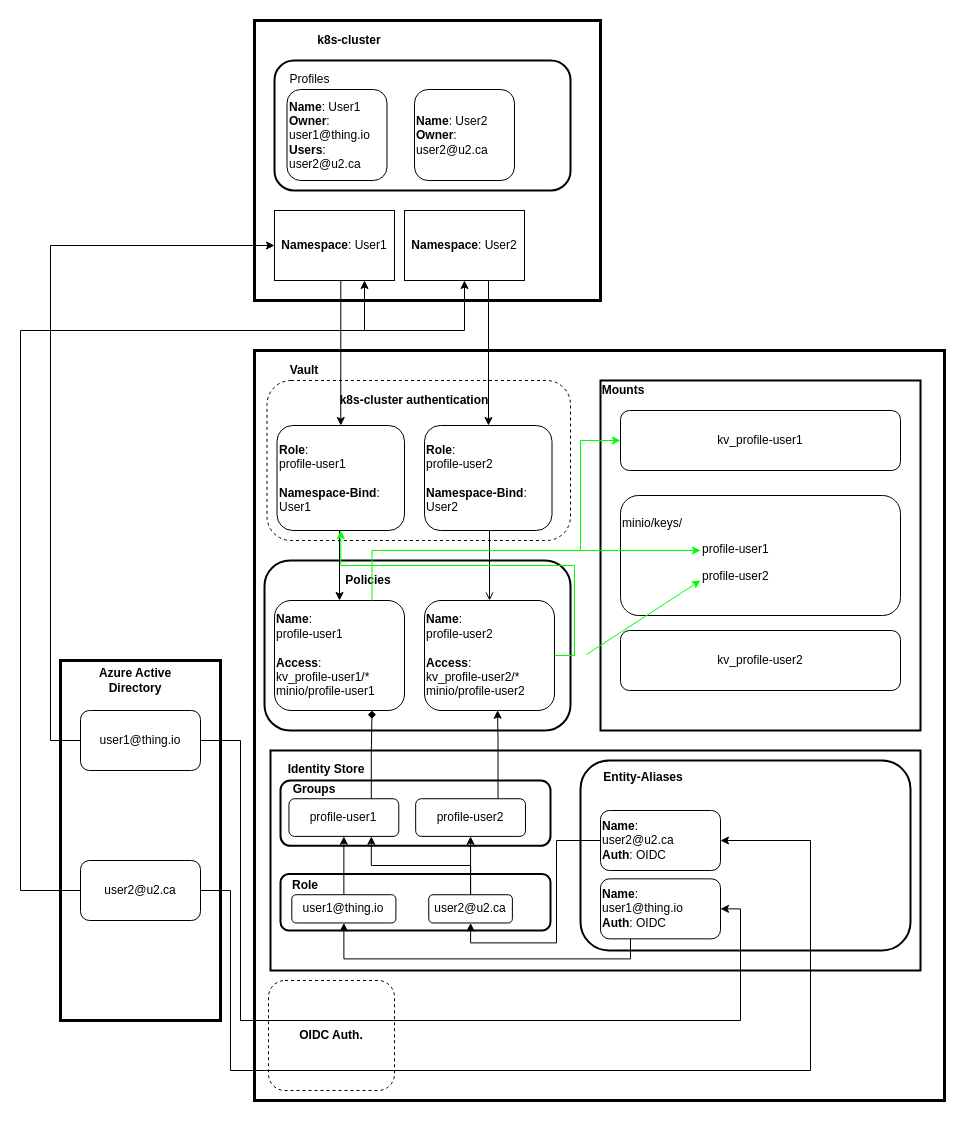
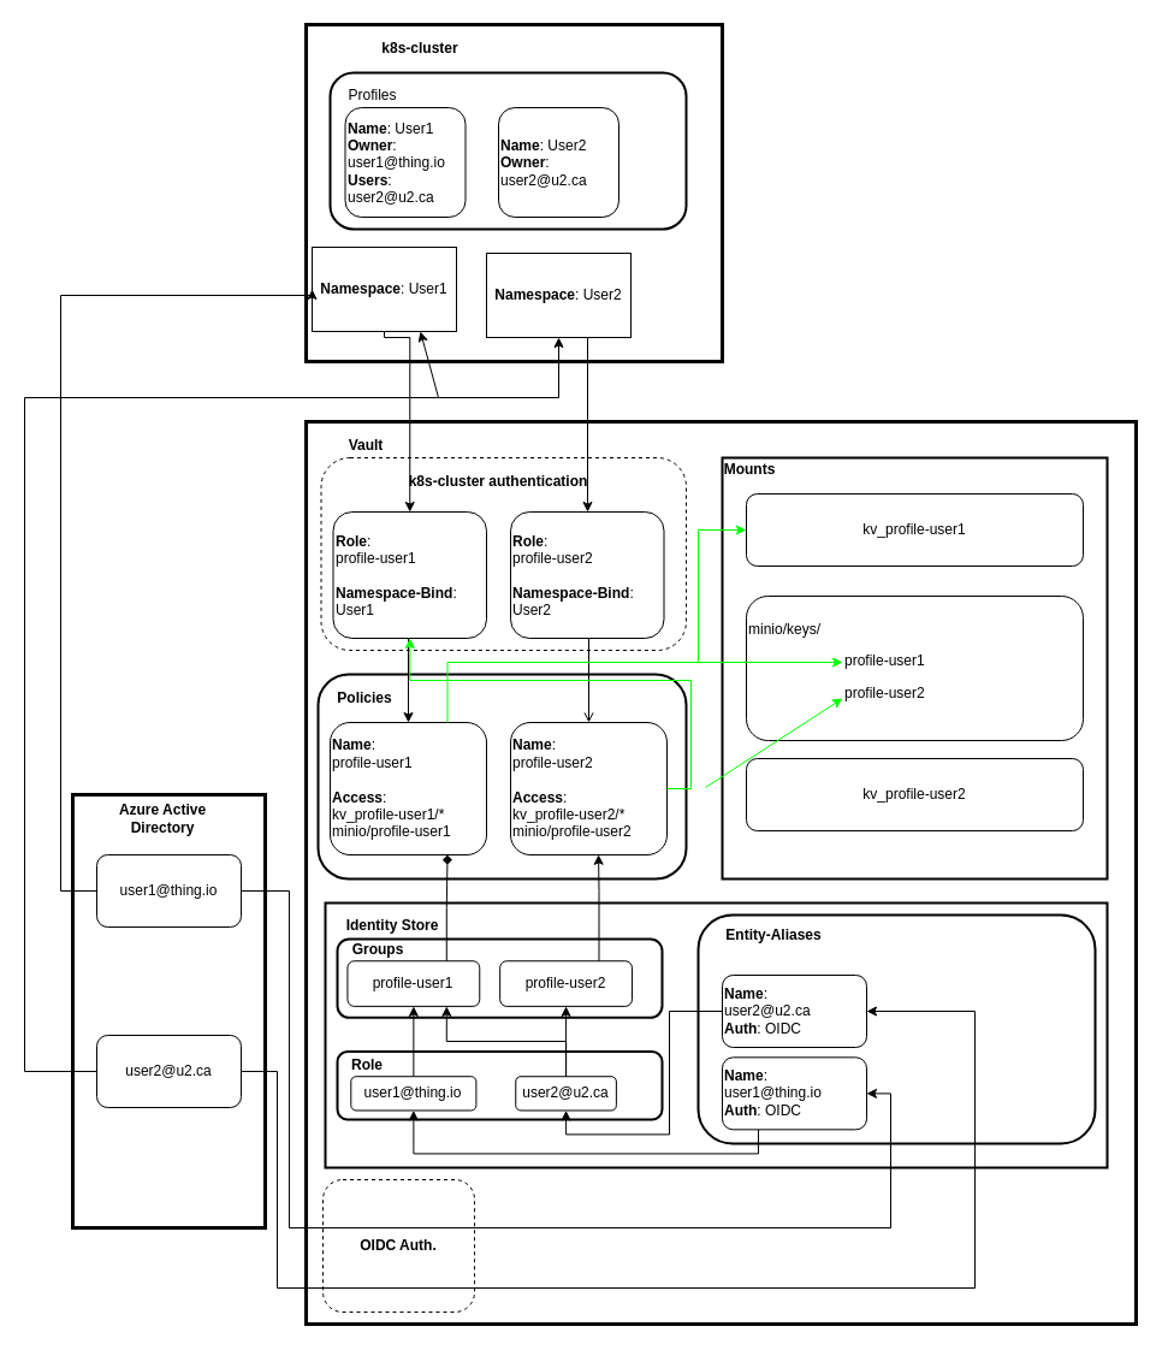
  <mxCell id="0" />
  <mxCell id="1" parent="0" />
  <mxCell id="2" value="" style="rounded=0;whiteSpace=wrap;html=1;strokeWidth=3;" parent="1" vertex="1"><mxGeometry x="254" y="20" width="346" height="280" as="geometry" /></mxCell>
  <mxCell id="3" value="k8s-cluster" style="text;html=1;strokeColor=none;fillColor=none;align=center;verticalAlign=middle;whiteSpace=wrap;rounded=0;fontStyle=1" parent="1" vertex="1"><mxGeometry x="264" y="30" width="170" height="20" as="geometry" /></mxCell>
  <mxCell id="4" value="" style="rounded=1;whiteSpace=wrap;html=1;strokeWidth=2;" parent="1" vertex="1"><mxGeometry x="274" y="60" width="296" height="130" as="geometry" /></mxCell>
  <mxCell id="5" value="Profiles" style="text;html=1;strokeColor=none;fillColor=none;align=center;verticalAlign=middle;whiteSpace=wrap;rounded=0;" parent="1" vertex="1"><mxGeometry x="286.5" y="69" width="45" height="20" as="geometry" /></mxCell>
  <mxCell id="6" value="&lt;div align=&quot;left&quot;&gt;&lt;b&gt;Name&lt;/b&gt;: User1&lt;br&gt;&lt;b&gt;Owner&lt;/b&gt;: user1@thing.io&lt;br&gt;&lt;b&gt;Users&lt;/b&gt;:&lt;br&gt;&lt;/div&gt;&lt;div align=&quot;left&quot;&gt;user2@u2.ca&lt;br&gt;&lt;/div&gt;" style="rounded=1;whiteSpace=wrap;html=1;align=left;" parent="1" vertex="1"><mxGeometry x="286.5" y="89" width="100" height="91" as="geometry" /></mxCell>
  <mxCell id="7" value="&lt;div&gt;&lt;b&gt;Name&lt;/b&gt;: User2&lt;/div&gt;&lt;div&gt;&lt;b&gt;Owner&lt;/b&gt;: &lt;br&gt;&lt;/div&gt;&lt;div&gt;user2@u2.ca&lt;br&gt;&lt;/div&gt;" style="rounded=1;whiteSpace=wrap;html=1;align=left;" parent="1" vertex="1"><mxGeometry x="414" y="89" width="100" height="91" as="geometry" /></mxCell>
- <mxCell id="8" value="&lt;b&gt;Namespace&lt;/b&gt;: User1" style="rounded=0;whiteSpace=wrap;html=1;" parent="1" vertex="1"><mxGeometry x="274" y="210" width="120" height="70" as="geometry" /></mxCell>
+ <mxCell id="8" value="&lt;b&gt;Namespace&lt;/b&gt;: User1" style="rounded=0;whiteSpace=wrap;html=1;" parent="1" vertex="1"><mxGeometry x="259" y="205" width="120" height="70" as="geometry" /></mxCell>
  <mxCell id="9" value="&lt;b&gt;Namespace&lt;/b&gt;: User2" style="rounded=0;whiteSpace=wrap;html=1;" parent="1" vertex="1"><mxGeometry x="404" y="210" width="120" height="70" as="geometry" /></mxCell>
  <mxCell id="10" value="" style="rounded=0;whiteSpace=wrap;html=1;strokeWidth=3;" parent="1" vertex="1"><mxGeometry x="254" y="350" width="690" height="750" as="geometry" /></mxCell>
  <mxCell id="11" value="" style="rounded=1;whiteSpace=wrap;html=1;strokeWidth=1;dashed=1;" parent="1" vertex="1"><mxGeometry x="266.5" y="380" width="303.5" height="160" as="geometry" /></mxCell>
  <mxCell id="12" value="k8s-cluster authentication" style="text;html=1;strokeColor=none;fillColor=none;align=center;verticalAlign=middle;whiteSpace=wrap;rounded=0;fontStyle=1" parent="1" vertex="1"><mxGeometry x="304" y="390" width="220" height="20" as="geometry" /></mxCell>
  <mxCell id="13" value="&lt;div&gt;Vault&lt;/div&gt;" style="text;html=1;strokeColor=none;fillColor=none;align=center;verticalAlign=middle;whiteSpace=wrap;rounded=0;fontStyle=1" parent="1" vertex="1"><mxGeometry x="284" y="360" width="40" height="20" as="geometry" /></mxCell>
  <mxCell id="14" value="&lt;div align=&quot;left&quot;&gt;&lt;b&gt;Role&lt;/b&gt;: &lt;br&gt;&lt;/div&gt;&lt;div align=&quot;left&quot;&gt;profile-user1&lt;/div&gt;&lt;div align=&quot;left&quot;&gt;&lt;br&gt;&lt;/div&gt;&lt;div align=&quot;left&quot;&gt;&lt;b&gt;Namespace-Bind&lt;/b&gt;:&lt;/div&gt;&lt;div align=&quot;left&quot;&gt;User1&lt;br&gt;&lt;/div&gt;" style="rounded=1;whiteSpace=wrap;html=1;align=left;" parent="1" vertex="1"><mxGeometry x="276.5" y="425" width="127.5" height="105" as="geometry" /></mxCell>
  <mxCell id="15" value="" style="rounded=1;whiteSpace=wrap;html=1;align=left;strokeWidth=2;" parent="1" vertex="1"><mxGeometry x="264" y="560" width="306" height="170" as="geometry" /></mxCell>
  <mxCell id="16" value="&lt;div&gt;&lt;b&gt;Name&lt;/b&gt;:&lt;/div&gt;&lt;div&gt;profile-user1&lt;/div&gt;&lt;div&gt;&lt;br&gt;&lt;/div&gt;&lt;div&gt;&lt;b&gt;Access&lt;/b&gt;:&lt;/div&gt;&lt;div&gt;kv_profile-user1/*&lt;/div&gt;&lt;div&gt;minio/profile-user1&lt;br&gt;&lt;/div&gt;" style="rounded=1;whiteSpace=wrap;html=1;align=left;" parent="1" vertex="1"><mxGeometry x="274" y="600" width="130" height="110" as="geometry" /></mxCell>
- <mxCell id="17" value="Policies" style="text;html=1;strokeColor=none;fillColor=none;align=center;verticalAlign=middle;whiteSpace=wrap;rounded=0;fontStyle=1" parent="1" vertex="1"><mxGeometry x="329" y="570" width="77.5" height="20" as="geometry" /></mxCell>
+ <mxCell id="17" value="Policies" style="text;html=1;strokeColor=none;fillColor=none;align=center;verticalAlign=middle;whiteSpace=wrap;rounded=0;fontStyle=1" parent="1" vertex="1"><mxGeometry x="264" y="570" width="77.5" height="20" as="geometry" /></mxCell>
  <mxCell id="18" value="&lt;div&gt;&lt;b&gt;Name&lt;/b&gt;:&lt;/div&gt;&lt;div&gt;profile-user2&lt;/div&gt;&lt;div&gt;&lt;br&gt;&lt;/div&gt;&lt;div&gt;&lt;b&gt;Access&lt;/b&gt;:&lt;/div&gt;&lt;div&gt;kv_profile-user2/*&lt;/div&gt;&lt;div&gt;minio/profile-user2&lt;/div&gt;" style="rounded=1;whiteSpace=wrap;html=1;align=left;" parent="1" vertex="1"><mxGeometry x="424" y="600" width="130" height="110" as="geometry" /></mxCell>
  <mxCell id="19" style="edgeStyle=orthogonalEdgeStyle;rounded=0;orthogonalLoop=1;jettySize=auto;html=1;exitX=0.5;exitY=1;exitDx=0;exitDy=0;entryX=0.5;entryY=0;entryDx=0;entryDy=0;endArrow=open;" parent="1" source="20" target="18" edge="1"><mxGeometry relative="1" as="geometry"><Array as="points"><mxPoint x="489" y="530" /></Array></mxGeometry></mxCell>
  <mxCell id="20" value="&lt;div align=&quot;left&quot;&gt;&lt;b&gt;Role&lt;/b&gt;: &lt;br&gt;&lt;/div&gt;&lt;div align=&quot;left&quot;&gt;profile-user2&lt;/div&gt;&lt;div align=&quot;left&quot;&gt;&lt;br&gt;&lt;/div&gt;&lt;div align=&quot;left&quot;&gt;&lt;b&gt;Namespace-Bind&lt;/b&gt;:&lt;/div&gt;&lt;div align=&quot;left&quot;&gt;User2&lt;br&gt;&lt;/div&gt;" style="rounded=1;whiteSpace=wrap;html=1;align=left;" parent="1" vertex="1"><mxGeometry x="424" y="425" width="127.5" height="105" as="geometry" /></mxCell>
  <mxCell id="21" style="edgeStyle=orthogonalEdgeStyle;rounded=0;orthogonalLoop=1;jettySize=auto;html=1;exitX=0.5;exitY=1;exitDx=0;exitDy=0;entryX=0.5;entryY=0;entryDx=0;entryDy=0;" parent="1" source="14" target="16" edge="1"><mxGeometry relative="1" as="geometry"><Array as="points"><mxPoint x="339" y="530" /></Array></mxGeometry></mxCell>
  <mxCell id="22" style="edgeStyle=orthogonalEdgeStyle;rounded=0;orthogonalLoop=1;jettySize=auto;html=1;exitX=0.5;exitY=1;exitDx=0;exitDy=0;" parent="1" source="9" target="20" edge="1"><mxGeometry relative="1" as="geometry"><Array as="points"><mxPoint x="488" y="280" /></Array></mxGeometry></mxCell>
  <mxCell id="23" style="edgeStyle=orthogonalEdgeStyle;rounded=0;orthogonalLoop=1;jettySize=auto;html=1;exitX=0.5;exitY=1;exitDx=0;exitDy=0;entryX=0.5;entryY=0;entryDx=0;entryDy=0;" parent="1" source="8" target="14" edge="1"><mxGeometry relative="1" as="geometry"><Array as="points"><mxPoint x="340" y="280" /></Array></mxGeometry></mxCell>
  <mxCell id="24" value="&lt;b&gt;OIDC Auth.&lt;/b&gt;" style="rounded=1;whiteSpace=wrap;html=1;align=center;dashed=1;" parent="1" vertex="1"><mxGeometry x="268" y="980" width="126" height="110" as="geometry" /></mxCell>
  <mxCell id="25" value="" style="rounded=0;whiteSpace=wrap;html=1;align=left;strokeWidth=3;" parent="1" vertex="1"><mxGeometry x="60" y="660" width="160" height="360" as="geometry" /></mxCell>
  <mxCell id="26" value="Azure Active Directory" style="text;html=1;strokeColor=none;fillColor=none;align=center;verticalAlign=middle;whiteSpace=wrap;rounded=0;fontStyle=1" parent="1" vertex="1"><mxGeometry x="70" y="670" width="130" height="20" as="geometry" /></mxCell>
  <mxCell id="27" style="edgeStyle=orthogonalEdgeStyle;rounded=0;orthogonalLoop=1;jettySize=auto;html=1;exitX=0;exitY=0.5;exitDx=0;exitDy=0;entryX=0;entryY=0.5;entryDx=0;entryDy=0;" parent="1" source="28" target="8" edge="1"><mxGeometry relative="1" as="geometry"><Array as="points"><mxPoint x="50" y="740" /><mxPoint x="50" y="245" /></Array></mxGeometry></mxCell>
  <mxCell id="28" value="user1@thing.io" style="rounded=1;whiteSpace=wrap;html=1;align=center;" parent="1" vertex="1"><mxGeometry x="80" y="710" width="120" height="60" as="geometry" /></mxCell>
  <mxCell id="29" style="edgeStyle=orthogonalEdgeStyle;rounded=0;orthogonalLoop=1;jettySize=auto;html=1;exitX=0;exitY=0.5;exitDx=0;exitDy=0;" parent="1" source="30" target="9" edge="1"><mxGeometry relative="1" as="geometry"><Array as="points"><mxPoint x="20" y="890" /><mxPoint x="20" y="330" /><mxPoint x="464" y="330" /></Array></mxGeometry></mxCell>
  <mxCell id="30" value="user2@u2.ca" style="rounded=1;whiteSpace=wrap;html=1;align=center;" parent="1" vertex="1"><mxGeometry x="80" y="860" width="120" height="60" as="geometry" /></mxCell>
  <mxCell id="31" value="" style="endArrow=classic;html=1;entryX=0.75;entryY=1;entryDx=0;entryDy=0;" parent="1" target="8" edge="1"><mxGeometry width="50" height="50" relative="1" as="geometry"><mxPoint x="364" y="330" as="sourcePoint" /><mxPoint x="400" y="280" as="targetPoint" /></mxGeometry></mxCell>
  <mxCell id="32" value="" style="rounded=0;whiteSpace=wrap;html=1;align=center;strokeWidth=2;" parent="1" vertex="1"><mxGeometry x="270" y="750" width="650" height="220" as="geometry" /></mxCell>
  <mxCell id="33" value="" style="group;strokeWidth=2;fontStyle=0" parent="1" vertex="1" connectable="0"><mxGeometry x="280" y="770" width="566" height="160" as="geometry" /></mxCell>
  <mxCell id="34" value="" style="rounded=1;whiteSpace=wrap;html=1;align=left;strokeWidth=2;" parent="33" vertex="1"><mxGeometry y="10" width="270" height="65.29" as="geometry" /></mxCell>
  <mxCell id="35" value="Groups" style="text;html=1;strokeColor=none;fillColor=none;align=center;verticalAlign=middle;whiteSpace=wrap;rounded=0;fontStyle=1" parent="33" vertex="1"><mxGeometry x="16.896" y="9.412" width="33.791" height="18.824" as="geometry" /></mxCell>
  <mxCell id="36" value="&lt;div align=&quot;center&quot;&gt;profile-user1&lt;br&gt;&lt;/div&gt;" style="rounded=1;whiteSpace=wrap;html=1;align=center;" parent="33" vertex="1"><mxGeometry x="8.448" y="28.235" width="109.821" height="37.647" as="geometry" /></mxCell>
  <mxCell id="37" value="&lt;div align=&quot;center&quot;&gt;profile-user2&lt;br&gt;&lt;/div&gt;" style="rounded=1;whiteSpace=wrap;html=1;align=center;" parent="33" vertex="1"><mxGeometry x="135.164" y="28.235" width="109.821" height="37.647" as="geometry" /></mxCell>
  <mxCell id="38" value="" style="rounded=1;whiteSpace=wrap;html=1;align=left;strokeWidth=2;" parent="33" vertex="1"><mxGeometry y="103.53" width="270" height="56.47" as="geometry" /></mxCell>
  <mxCell id="39" value="Role" style="text;html=1;strokeColor=none;fillColor=none;align=center;verticalAlign=middle;whiteSpace=wrap;rounded=0;fontStyle=1" parent="33" vertex="1"><mxGeometry x="8.448" y="105.412" width="33.791" height="18.824" as="geometry" /></mxCell>
  <mxCell id="40" style="edgeStyle=orthogonalEdgeStyle;rounded=0;orthogonalLoop=1;jettySize=auto;html=1;exitX=0.5;exitY=0;exitDx=0;exitDy=0;entryX=0.5;entryY=1;entryDx=0;entryDy=0;" edge="1" parent="33" source="41" target="36"><mxGeometry relative="1" as="geometry" /></mxCell>
  <mxCell id="41" value="&lt;div&gt;user1@thing.io&lt;/div&gt;" style="rounded=1;whiteSpace=wrap;html=1;align=center;" parent="33" vertex="1"><mxGeometry x="11.31" y="124.23" width="104.09" height="28.24" as="geometry" /></mxCell>
  <mxCell id="42" style="edgeStyle=orthogonalEdgeStyle;rounded=0;orthogonalLoop=1;jettySize=auto;html=1;exitX=0.5;exitY=0;exitDx=0;exitDy=0;entryX=0.75;entryY=1;entryDx=0;entryDy=0;" parent="33" source="43" target="36" edge="1"><mxGeometry relative="1" as="geometry" /></mxCell>
  <mxCell id="43" value="&lt;div align=&quot;center&quot;&gt;user2@u2.ca&lt;/div&gt;" style="rounded=1;whiteSpace=wrap;html=1;align=center;" parent="33" vertex="1"><mxGeometry x="148.254" y="124.235" width="83.633" height="28.235" as="geometry" /></mxCell>
  <mxCell id="44" style="edgeStyle=orthogonalEdgeStyle;rounded=0;orthogonalLoop=1;jettySize=auto;html=1;exitX=0.5;exitY=0;exitDx=0;exitDy=0;entryX=0.5;entryY=1;entryDx=0;entryDy=0;" parent="33" source="43" target="37" edge="1"><mxGeometry relative="1" as="geometry" /></mxCell>
  <mxCell id="45" value="Identity Store" style="text;html=1;strokeColor=none;fillColor=none;align=center;verticalAlign=middle;whiteSpace=wrap;rounded=0;fontStyle=1" parent="1" vertex="1"><mxGeometry x="282" y="759" width="88" height="20" as="geometry" /></mxCell>
  <mxCell id="46" style="edgeStyle=orthogonalEdgeStyle;rounded=0;orthogonalLoop=1;jettySize=auto;html=1;exitX=0.75;exitY=0;exitDx=0;exitDy=0;entryX=0.75;entryY=1;entryDx=0;entryDy=0;endArrow=diamond;" parent="1" source="36" target="16" edge="1"><mxGeometry relative="1" as="geometry"><Array as="points"><mxPoint x="371" y="754" /></Array></mxGeometry></mxCell>
  <mxCell id="47" style="edgeStyle=orthogonalEdgeStyle;rounded=0;orthogonalLoop=1;jettySize=auto;html=1;exitX=0.75;exitY=0;exitDx=0;exitDy=0;entryX=0.562;entryY=0.998;entryDx=0;entryDy=0;entryPerimeter=0;" parent="1" source="37" target="18" edge="1"><mxGeometry relative="1" as="geometry"><Array as="points"><mxPoint x="497" y="740" /><mxPoint x="497" y="740" /></Array></mxGeometry></mxCell>
  <mxCell id="48" value="" style="rounded=0;whiteSpace=wrap;html=1;align=center;strokeWidth=2;" parent="1" vertex="1"><mxGeometry x="600" y="380" width="320" height="350" as="geometry" /></mxCell>
  <mxCell id="49" value="kv_profile-user1" style="rounded=1;whiteSpace=wrap;html=1;align=center;" parent="1" vertex="1"><mxGeometry x="620" y="410" width="280" height="60" as="geometry" /></mxCell>
  <mxCell id="50" value="&lt;div&gt;Mounts&lt;/div&gt;" style="text;html=1;strokeColor=none;fillColor=none;align=center;verticalAlign=middle;whiteSpace=wrap;rounded=0;fontStyle=1" parent="1" vertex="1"><mxGeometry x="603" y="380" width="40" height="20" as="geometry" /></mxCell>
  <mxCell id="51" value="kv_profile-user2" style="rounded=1;whiteSpace=wrap;html=1;align=center;" parent="1" vertex="1"><mxGeometry x="620" y="630" width="280" height="60" as="geometry" /></mxCell>
  <mxCell id="52" value="&lt;div align=&quot;left&quot;&gt;minio/keys/&lt;/div&gt;&lt;blockquote&gt;&lt;blockquote&gt;profile-user1&lt;br&gt;&lt;/blockquote&gt;&lt;blockquote&gt;profile-user2&lt;br&gt;&lt;/blockquote&gt;&lt;/blockquote&gt;" style="rounded=1;whiteSpace=wrap;html=1;align=left;" parent="1" vertex="1"><mxGeometry x="620" y="495" width="280" height="120" as="geometry" /></mxCell>
  <mxCell id="53" style="edgeStyle=orthogonalEdgeStyle;rounded=0;orthogonalLoop=1;jettySize=auto;html=1;exitX=0.75;exitY=0;exitDx=0;exitDy=0;entryX=0;entryY=0.5;entryDx=0;entryDy=0;strokeColor=#00FF00;" parent="1" source="16" target="49" edge="1"><mxGeometry relative="1" as="geometry"><Array as="points"><mxPoint x="371" y="550" /><mxPoint x="580" y="550" /><mxPoint x="580" y="440" /></Array></mxGeometry></mxCell>
  <mxCell id="54" value="" style="endArrow=classic;html=1;strokeColor=#00FF00;entryX=0.286;entryY=0.458;entryDx=0;entryDy=0;entryPerimeter=0;" parent="1" edge="1" target="52"><mxGeometry width="50" height="50" relative="1" as="geometry"><mxPoint x="580" y="550" as="sourcePoint" /><mxPoint x="660" y="540" as="targetPoint" /></mxGeometry></mxCell>
  <mxCell id="55" style="edgeStyle=orthogonalEdgeStyle;rounded=0;orthogonalLoop=1;jettySize=auto;html=1;exitX=1;exitY=0.5;exitDx=0;exitDy=0;strokeColor=#00FF00;" parent="1" source="18" target="14" edge="1"><mxGeometry relative="1" as="geometry" /></mxCell>
  <mxCell id="56" value="" style="endArrow=classic;html=1;strokeColor=#00FF00;" parent="1" edge="1"><mxGeometry width="50" height="50" relative="1" as="geometry"><mxPoint x="586" y="654" as="sourcePoint" /><mxPoint x="700" y="580" as="targetPoint" /></mxGeometry></mxCell>
  <mxCell id="57" value="" style="rounded=1;whiteSpace=wrap;html=1;align=left;strokeWidth=2;" parent="1" vertex="1"><mxGeometry x="580" y="760" width="330" height="190" as="geometry" /></mxCell>
  <mxCell id="58" value="Entity-Aliases" style="text;html=1;strokeColor=none;fillColor=none;align=center;verticalAlign=middle;whiteSpace=wrap;rounded=0;fontStyle=1" parent="1" vertex="1"><mxGeometry x="590" y="770" width="106" height="14.47" as="geometry" /></mxCell>
  <mxCell id="59" style="edgeStyle=orthogonalEdgeStyle;rounded=0;orthogonalLoop=1;jettySize=auto;html=1;exitX=0.25;exitY=1;exitDx=0;exitDy=0;entryX=0.5;entryY=1;entryDx=0;entryDy=0;strokeColor=#000000;" parent="1" source="60" target="41" edge="1"><mxGeometry relative="1" as="geometry" /></mxCell>
  <mxCell id="60" value="&lt;div&gt;&lt;b&gt;Name&lt;/b&gt;: user1@thing.io&lt;/div&gt;&lt;div&gt;&lt;b&gt;Auth&lt;/b&gt;: OIDC&lt;br&gt;&lt;/div&gt;" style="rounded=1;whiteSpace=wrap;html=1;align=left;" parent="1" vertex="1"><mxGeometry x="600" y="878.35" width="120" height="60" as="geometry" /></mxCell>
  <mxCell id="61" style="edgeStyle=orthogonalEdgeStyle;rounded=0;orthogonalLoop=1;jettySize=auto;html=1;exitX=0;exitY=0.5;exitDx=0;exitDy=0;entryX=0.5;entryY=1;entryDx=0;entryDy=0;strokeColor=#000000;" parent="1" source="62" target="43" edge="1"><mxGeometry relative="1" as="geometry" /></mxCell>
  <mxCell id="62" value="&lt;div&gt;&lt;b&gt;Name&lt;/b&gt;: &lt;br&gt;&lt;/div&gt;&lt;div&gt;user2@u2.ca&lt;/div&gt;&lt;div&gt;&lt;b&gt;Auth&lt;/b&gt;: OIDC&lt;br&gt;&lt;/div&gt;" style="rounded=1;whiteSpace=wrap;html=1;align=left;" parent="1" vertex="1"><mxGeometry x="600" y="810" width="120" height="60" as="geometry" /></mxCell>
  <mxCell id="63" style="edgeStyle=orthogonalEdgeStyle;rounded=0;orthogonalLoop=1;jettySize=auto;html=1;exitX=1;exitY=0.5;exitDx=0;exitDy=0;entryX=1;entryY=0.5;entryDx=0;entryDy=0;strokeColor=#000000;" parent="1" source="30" target="62" edge="1"><mxGeometry relative="1" as="geometry"><Array as="points"><mxPoint x="230" y="890" /><mxPoint x="230" y="1070" /><mxPoint x="810" y="1070" /><mxPoint x="810" y="840" /></Array></mxGeometry></mxCell>
  <mxCell id="64" style="edgeStyle=orthogonalEdgeStyle;rounded=0;orthogonalLoop=1;jettySize=auto;html=1;exitX=1;exitY=0.5;exitDx=0;exitDy=0;entryX=1;entryY=0.5;entryDx=0;entryDy=0;strokeColor=#000000;" parent="1" source="28" target="60" edge="1"><mxGeometry relative="1" as="geometry"><Array as="points"><mxPoint x="240" y="740" /><mxPoint x="240" y="1020" /><mxPoint x="740" y="1020" /><mxPoint x="740" y="908" /></Array></mxGeometry></mxCell>
